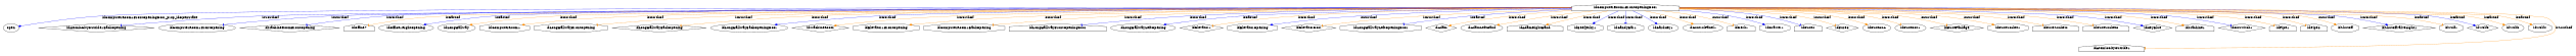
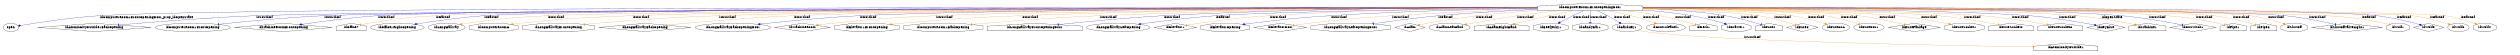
  strict digraph {
    node [node_type=entity_node shape=diamond]
    edge [arrowhead=diamond color=darkorange edge_type=relationship]
    idComputerRoom1FrontOpeningDoor [shape=house]
    open [node_type=property_node shape=ellipse]
    idAtomicCityOutside1BackOpening
    idComputerRoom1FrontOpening [shape=ellipse]
    idMachineRoomFrontOpening
    n6 [label=idOffice7 shape=house]
    idOffice1RightOpening [shape=ellipse]
    idLongHallway [shape=ellipse]
-   idComputerRoom1 [shape=octagon]
+   idComputerRoom1 [shape=octagon label=idComputerRoom6]
    idLongHallwayFrontOpening [shape=octagon]
    idLongHallwayBackOpening
    idLongHallwayBackOpeningDoor [shape=ellipse]
    idMachineRoom
    idElevator1FrontOpening [shape=octagon]
    idComputerRoom1BackOpening [shape=octagon]
    idLongHallwayFrontOpeningDoor [shape=house]
    idLongHallwayLeftOpening [shape=ellipse]
    idElevator1
    idElevatorOpening [shape=octagon]
    idElevatorDoor
    idLongHallwayLeftOpeningDoor [shape=octagon]
    idAdam
    idAdamLeftHand [shape=ellipse]
    idAdamRightHand [shape=house]
    idBeefJerky1 [shape=octagon]
    idCandyBar1 [shape=octagon]
    idCardKey1 [shape=ellipse]
    idControlPanel1 [shape=ellipse]
    idDesk1 [shape=house]
    idDrawer1 [shape=octagon]
    idFuse2 [shape=house]
    idFuse3
    idFuse30A [shape=ellipse]
    idFuseBox1 [shape=ellipse]
    idFusePackage
    idFuseSocket1 [shape=octagon]
    idFuseSocket2 [shape=house]
    idFuseSocket3 [shape=house]
    idKeyBlue
    idMachine1 [shape=house]
    idOnSwitch1
    idPipe1 [shape=house]
    idPipe2 [shape=house]
    idShutoff [shape=octagon]
    idShutoffValveLight1
    idWolf1 [shape=octagon]
    n47 [label=idWolf5]
    idWolf3 [shape=ellipse]
    idWolf4 [shape=octagon]
    idAtomicCityOutside1 [shape=house]
    idComputerRoom1FrontOpeningDoor -> open [color=blue edge_type=property label=idComputerRoom1FrontOpeningDoor_prop_idOpenState]
    idComputerRoom1FrontOpeningDoor -> idAtomicCityOutside1BackOpening [arrowhead=tee color=blue label=isSouthOf]
    idComputerRoom1FrontOpeningDoor -> idComputerRoom1FrontOpening [arrowhead=tee color=blue label=isNorthOf]
-   idComputerRoom1FrontOpeningDoor -> idMachineRoomFrontOpening [arrowhead=tee color=blue label=isNorthOf]
+   idComputerRoom1FrontOpeningDoor -> idMachineRoomFrontOpening [color=blue label=isNorthOf]
    idComputerRoom1FrontOpeningDoor -> n6 [arrowhead=tee label=isEastOf]
    idComputerRoom1FrontOpeningDoor -> idOffice1RightOpening [color=blue label=isEastOf]
    idComputerRoom1FrontOpeningDoor -> idLongHallway [label=isNorthOf]
    idComputerRoom1FrontOpeningDoor -> idComputerRoom1 [label=isNorthOf]
    idComputerRoom1FrontOpeningDoor -> idLongHallwayFrontOpening [arrowhead=tee label=isNorthOf]
    idComputerRoom1FrontOpeningDoor -> idLongHallwayBackOpening [arrowhead=tee label=isNorthOf]
    idComputerRoom1FrontOpeningDoor -> idLongHallwayBackOpeningDoor [color=blue label=isNorthOf]
    idComputerRoom1FrontOpeningDoor -> idMachineRoom [label=isNorthOf]
    idComputerRoom1FrontOpeningDoor -> idElevator1FrontOpening [label=isNorthOf]
    idComputerRoom1FrontOpeningDoor -> idComputerRoom1BackOpening [arrowhead=tee label=isNorthOf]
    idComputerRoom1FrontOpeningDoor -> idLongHallwayFrontOpeningDoor [arrowhead=tee color=blue label=isNorthOf]
    idComputerRoom1FrontOpeningDoor -> idLongHallwayLeftOpening [color=blue label=isEastOf]
    idComputerRoom1FrontOpeningDoor -> idElevator1 [arrowhead=tee label=isNorthOf]
    idComputerRoom1FrontOpeningDoor -> idElevatorOpening [color=blue label=isNorthOf]
    idComputerRoom1FrontOpeningDoor -> idElevatorDoor [arrowhead=tee label=isNorthOf]
    idComputerRoom1FrontOpeningDoor -> idLongHallwayLeftOpeningDoor [arrowhead=tee color=blue label=isEastOf]
    idComputerRoom1FrontOpeningDoor -> idAdam [label=isNorthOf]
    idComputerRoom1FrontOpeningDoor -> idAdamLeftHand [label=isNorthOf]
    idComputerRoom1FrontOpeningDoor -> idAdamRightHand [label=isNorthOf]
    idComputerRoom1FrontOpeningDoor -> idBeefJerky1 [color=blue label=isNorthOf]
    idComputerRoom1FrontOpeningDoor -> idCandyBar1 [arrowhead=tee color=blue label=isNorthOf]
    idComputerRoom1FrontOpeningDoor -> idCardKey1 [color=blue label=isNorthOf]
    idComputerRoom1FrontOpeningDoor -> idControlPanel1 [label=isNorthOf]
    idComputerRoom1FrontOpeningDoor -> idDesk1 [arrowhead=tee label=isNorthOf]
    idComputerRoom1FrontOpeningDoor -> idDrawer1 [color=blue label=isNorthOf]
    idComputerRoom1FrontOpeningDoor -> idFuse2 [arrowhead=tee color=blue label=isNorthOf]
    idComputerRoom1FrontOpeningDoor -> idFuse3 [arrowhead=tee label=isNorthOf]
    idComputerRoom1FrontOpeningDoor -> idFuse30A [label=isNorthOf]
    idComputerRoom1FrontOpeningDoor -> idFuseBox1 [arrowhead=tee label=isNorthOf]
    idComputerRoom1FrontOpeningDoor -> idFusePackage [arrowhead=tee label=isNorthOf]
    idComputerRoom1FrontOpeningDoor -> idFuseSocket1 [label=isNorthOf]
    idComputerRoom1FrontOpeningDoor -> idFuseSocket2 [arrowhead=tee label=isNorthOf]
    idComputerRoom1FrontOpeningDoor -> idFuseSocket3 [arrowhead=tee label=isNorthOf]
    idComputerRoom1FrontOpeningDoor -> idKeyBlue [color=blue label=isNorthOf]
-   idComputerRoom1FrontOpeningDoor -> idMachine1 [label=isNorthOf]
+   idComputerRoom1FrontOpeningDoor -> idMachine1 [label=idOpenState]
    idComputerRoom1FrontOpeningDoor -> idOnSwitch1 [arrowhead=tee color=blue label=isNorthOf]
    idComputerRoom1FrontOpeningDoor -> idPipe1 [arrowhead=tee label=isNorthOf]
    idComputerRoom1FrontOpeningDoor -> idPipe2 [arrowhead=tee label=isNorthOf]
    idComputerRoom1FrontOpeningDoor -> idShutoff [label=isNorthOf]
-   idComputerRoom1FrontOpeningDoor -> idShutoffValveLight1 [color=blue label=isNorthOf]
+   idComputerRoom1FrontOpeningDoor -> idShutoffValveLight1 [arrowhead=tee color=blue label=isNorthOf]
    idComputerRoom1FrontOpeningDoor -> idWolf1 [arrowhead=tee label=isEastOf]
    idComputerRoom1FrontOpeningDoor -> n47 [color=blue label=isEastOf]
    idComputerRoom1FrontOpeningDoor -> idWolf3 [label=isEastOf]
    idComputerRoom1FrontOpeningDoor -> idWolf4 [label=isEastOf]
-   idComputerRoom1FrontOpeningDoor -> idAtomicCityOutside1 [arrowhead=tee label=isSouthOf]
+   idCardKey1 -> idAtomicCityOutside1 [arrowhead=tee label=isSouthOf]
  }
